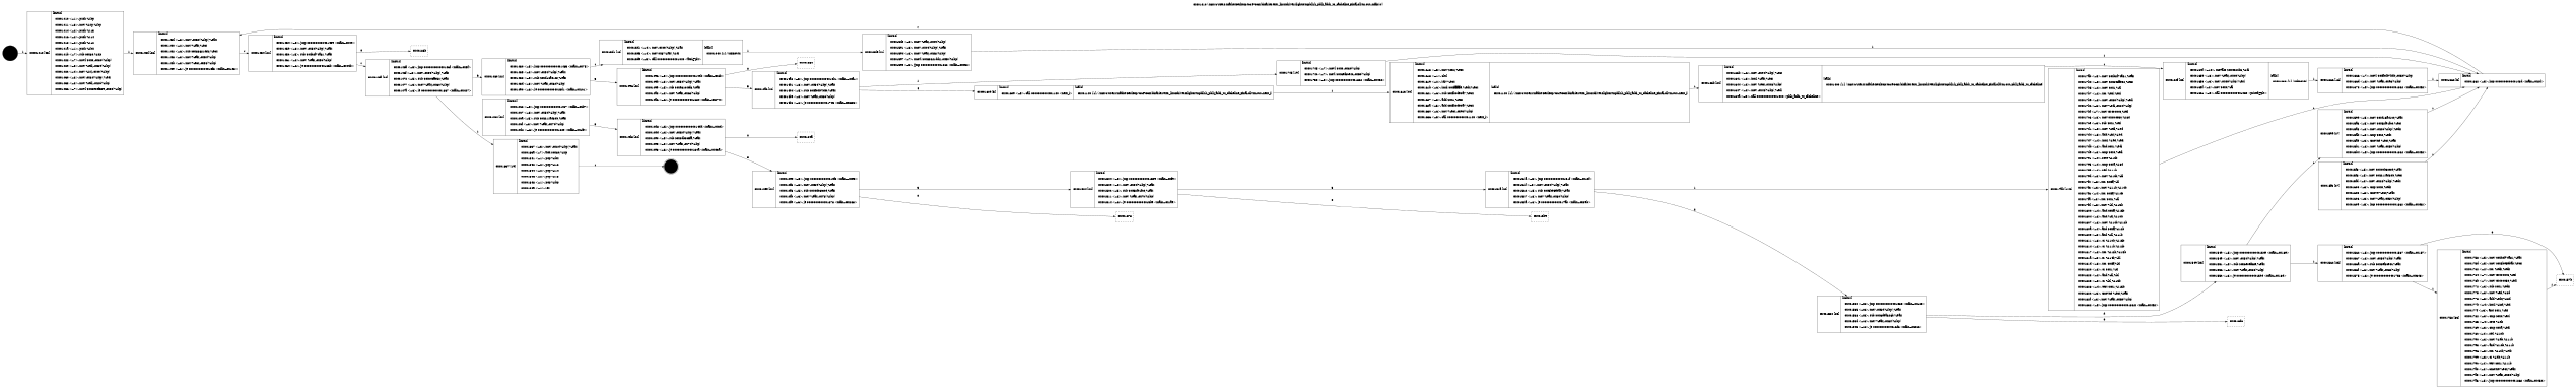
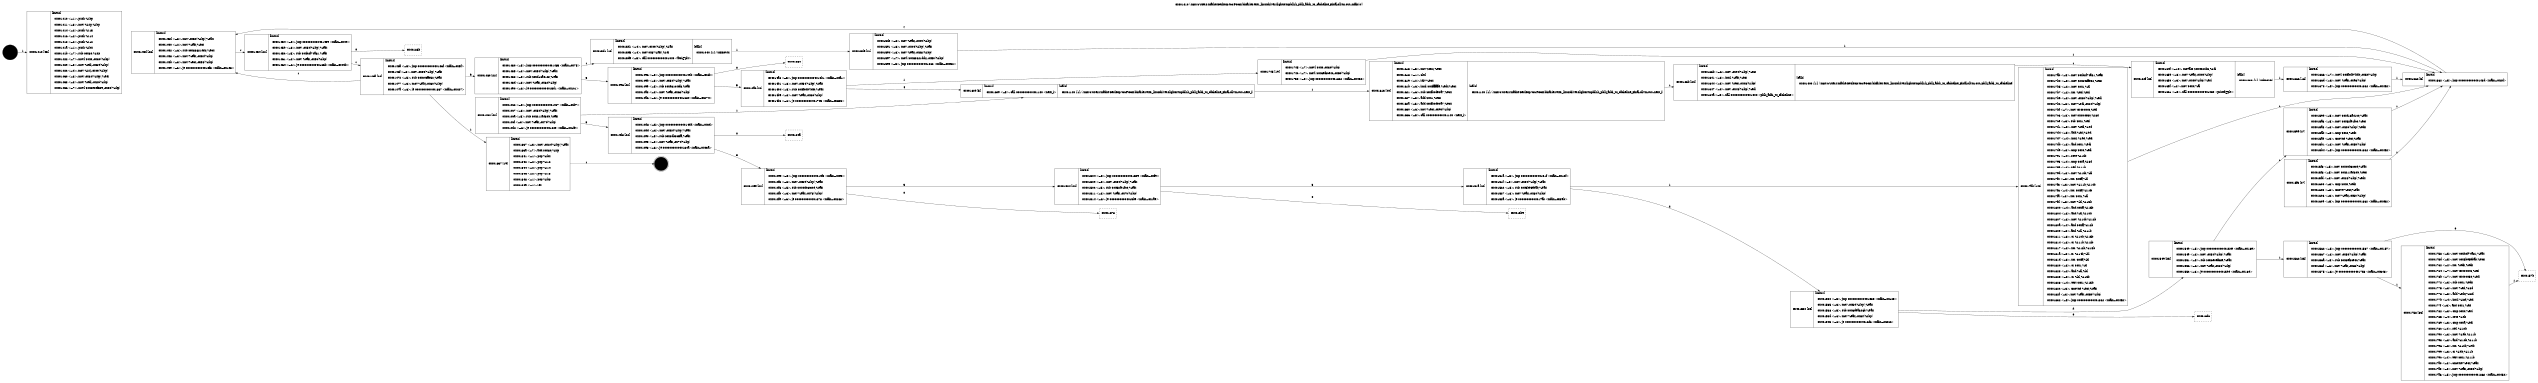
  digraph {
    label="0x401410 (/mnt/c/Users/mathe/Desktop/tcc/POCII/binaries/extr_linuxdriverslightnvmpblk.h_pblk_addr_to_cacheline_Final-ollvm.out::main(0))"
    labelloc=t
    rankdir=LR
    node [shape=record]
    Entry [fillcolor=black height=0.3 shape=circle style=filled width=0.3]
    n2 [label="{\n     0x401410 [45]\l\n     | [instrs]\l\n     &nbsp;&nbsp;0x401410 \<+1\>: push %rbp\l\n     &nbsp;&nbsp;0x401411 \<+3\>: mov %rsp,%rbp\l\n     &nbsp;&nbsp;0x401414 \<+2\>: push %r15\l\n     &nbsp;&nbsp;0x401416 \<+2\>: push %r14\l\n     &nbsp;&nbsp;0x401418 \<+2\>: push %r12\l\n     &nbsp;&nbsp;0x40141a \<+1\>: push %rbx\l\n     &nbsp;&nbsp;0x40141b \<+7\>: sub $0x80,%rsp\l\n     &nbsp;&nbsp;0x401422 \<+7\>: movl $0x0,-0x30(%rbp)\l\n     &nbsp;&nbsp;0x401429 \<+3\>: mov %edi,-0x34(%rbp)\l\n     &nbsp;&nbsp;0x40142c \<+4\>: mov %rsi,-0x40(%rbp)\l\n     &nbsp;&nbsp;0x401430 \<+3\>: mov -0x34(%rbp),%edi\l\n     &nbsp;&nbsp;0x401433 \<+3\>: mov %edi,-0x2c(%rbp)\l\n     &nbsp;&nbsp;0x401436 \<+7\>: movl $0x6e0ef589,-0x50(%rbp)\l\n  }"]
    n3 [label="{\n     0x40143d [23]\l\n     | [instrs]\l\n     &nbsp;&nbsp;0x40143d \<+3\>: mov -0x50(%rbp),%eax\l\n     &nbsp;&nbsp;0x401440 \<+2\>: mov %eax,%ecx\l\n     &nbsp;&nbsp;0x401442 \<+6\>: sub $0x83621dd2,%ecx\l\n     &nbsp;&nbsp;0x401448 \<+3\>: mov %eax,-0x54(%rbp)\l\n     &nbsp;&nbsp;0x40144b \<+3\>: mov %ecx,-0x58(%rbp)\l\n     &nbsp;&nbsp;0x40144e \<+6\>: je 00000000004015f3 \<main+0x1e3\>\l\n  }"]
    n4 [label="{\n     0x401454 [22]\l\n     | [instrs]\l\n     &nbsp;&nbsp;0x401454 \<+5\>: jmp 0000000000401459 \<main+0x49\>\l\n     &nbsp;&nbsp;0x401459 \<+3\>: mov -0x54(%rbp),%eax\l\n     &nbsp;&nbsp;0x40145c \<+5\>: sub $0xb2f74a81,%eax\l\n     &nbsp;&nbsp;0x401461 \<+3\>: mov %eax,-0x5c(%rbp)\l\n     &nbsp;&nbsp;0x401464 \<+6\>: je 000000000040185b \<main+0x44b\>\l\n  }"]
    n5 [label="{\n     0x4015f3 [27]\l\n     | [instrs]\l\n     &nbsp;&nbsp;0x4015f3 \<+5\>: mov $0x40b6cc0e,%eax\l\n     &nbsp;&nbsp;0x4015f8 \<+5\>: mov $0x211ad30b,%ecx\l\n     &nbsp;&nbsp;0x4015fd \<+3\>: mov -0x28(%rbp),%edx\l\n     &nbsp;&nbsp;0x401600 \<+3\>: cmp $0x0,%edx\l\n     &nbsp;&nbsp;0x401603 \<+3\>: cmove %ecx,%eax\l\n     &nbsp;&nbsp;0x401606 \<+3\>: mov %eax,-0x50(%rbp)\l\n     &nbsp;&nbsp;0x401609 \<+5\>: jmp 0000000000401862 \<main+0x452\>\l\n  }"]
    n6 [label="{\n     0x401862 [5]\l\n     | [instrs]\l\n     &nbsp;&nbsp;0x401862 \<+5\>: jmp 000000000040143d \<main+0x2d\>\l\n  }"]
    n7 [label="{\n     0x40185b\l\n  }" style=dashed]
    n8 [label="{\n     0x40146a [22]\l\n     | [instrs]\l\n     &nbsp;&nbsp;0x40146a \<+5\>: jmp 000000000040146f \<main+0x5f\>\l\n     &nbsp;&nbsp;0x40146f \<+3\>: mov -0x54(%rbp),%eax\l\n     &nbsp;&nbsp;0x401472 \<+5\>: sub $0xc4cff052,%eax\l\n     &nbsp;&nbsp;0x401477 \<+3\>: mov %eax,-0x60(%rbp)\l\n     &nbsp;&nbsp;0x40147a \<+6\>: je 0000000000401837 \<main+0x427\>\l\n  }"]
    n9 [label="{\n     0x401837 [19]\l\n     | [instrs]\l\n     &nbsp;&nbsp;0x401837 \<+3\>: mov -0x24(%rbp),%eax\l\n     &nbsp;&nbsp;0x40183a \<+7\>: add $0x80,%rsp\l\n     &nbsp;&nbsp;0x401841 \<+1\>: pop %rbx\l\n     &nbsp;&nbsp;0x401842 \<+2\>: pop %r12\l\n     &nbsp;&nbsp;0x401844 \<+2\>: pop %r14\l\n     &nbsp;&nbsp;0x401846 \<+2\>: pop %r15\l\n     &nbsp;&nbsp;0x401848 \<+1\>: pop %rbp\l\n     &nbsp;&nbsp;0x401849 \<+1\>: ret\l\n  }"]
    n10 [label="{\n     0x401480 [22]\l\n     | [instrs]\l\n     &nbsp;&nbsp;0x401480 \<+5\>: jmp 0000000000401485 \<main+0x75\>\l\n     &nbsp;&nbsp;0x401485 \<+3\>: mov -0x54(%rbp),%eax\l\n     &nbsp;&nbsp;0x401488 \<+5\>: sub $0xd16a41c0,%eax\l\n     &nbsp;&nbsp;0x40148d \<+3\>: mov %eax,-0x64(%rbp)\l\n     &nbsp;&nbsp;0x401490 \<+6\>: je 00000000004015d1 \<main+0x1c1\>\l\n  }"]
    Exit [fillcolor=black height=0.3 peripheries=2 shape=circle style=filled width=0.3]
    n12 [label="{\n     0x4015d1 [13]\l\n     | [instrs]\l\n     &nbsp;&nbsp;0x4015d1 \<+4\>: mov -0x40(%rbp),%rax\l\n     &nbsp;&nbsp;0x4015d5 \<+4\>: mov 0x8(%rax),%rdi\l\n     &nbsp;&nbsp;0x4015d9 \<+5\>: call 0000000000401040 \<atoi@plt\>\l\n     | [calls]\l\n     &nbsp;&nbsp;0x401040 \{1\} (unknown)\l\n  }"]
    n13 [label="{\n     0x401496 [22]\l\n     | [instrs]\l\n     &nbsp;&nbsp;0x401496 \<+5\>: jmp 000000000040149b \<main+0x8b\>\l\n     &nbsp;&nbsp;0x40149b \<+3\>: mov -0x54(%rbp),%eax\l\n     &nbsp;&nbsp;0x40149e \<+5\>: sub $0xe81c40f8,%eax\l\n     &nbsp;&nbsp;0x4014a3 \<+3\>: mov %eax,-0x68(%rbp)\l\n     &nbsp;&nbsp;0x4014a6 \<+6\>: je 0000000000401684 \<main+0x274\>\l\n  }"]
    n14 [label="{\n     0x40157b\l\n  }" style=dashed]
    n15 [label="{\n     0x4015de [21]\l\n     | [instrs]\l\n     &nbsp;&nbsp;0x4015de \<+3\>: mov %eax,-0x44(%rbp)\l\n     &nbsp;&nbsp;0x4015e1 \<+3\>: mov -0x44(%rbp),%eax\l\n     &nbsp;&nbsp;0x4015e4 \<+3\>: mov %eax,-0x28(%rbp)\l\n     &nbsp;&nbsp;0x4015e7 \<+7\>: movl $0x83621dd2,-0x50(%rbp)\l\n     &nbsp;&nbsp;0x4015ee \<+5\>: jmp 0000000000401862 \<main+0x452\>\l\n  }"]
    n16 [label="{\n     0x401684\l\n  }" style=dashed]
    n17 [label="{\n     0x4014ac [22]\l\n     | [instrs]\l\n     &nbsp;&nbsp;0x4014ac \<+5\>: jmp 00000000004014b1 \<main+0xa1\>\l\n     &nbsp;&nbsp;0x4014b1 \<+3\>: mov -0x54(%rbp),%eax\l\n     &nbsp;&nbsp;0x4014b4 \<+5\>: sub $0xfbdb7bbb,%eax\l\n     &nbsp;&nbsp;0x4014b9 \<+3\>: mov %eax,-0x6c(%rbp)\l\n     &nbsp;&nbsp;0x4014bc \<+6\>: je 0000000000401745 \<main+0x335\>\l\n  }"]
    n18 [label="{\n     0x401758 [83]\l\n     | [instrs]\l\n     &nbsp;&nbsp;0x401758 \<+5\>: mov $0xb2f74a81,%eax\l\n     &nbsp;&nbsp;0x40175d \<+5\>: mov $0x5be5ebab,%ecx\l\n     &nbsp;&nbsp;0x401762 \<+2\>: xor %edx,%edx\l\n     &nbsp;&nbsp;0x401764 \<+7\>: mov 0x40404c,%esi\l\n     &nbsp;&nbsp;0x40176b \<+7\>: mov 0x404050,%edi\l\n     &nbsp;&nbsp;0x401772 \<+3\>: sub $0x1,%edx\l\n     &nbsp;&nbsp;0x401775 \<+3\>: mov %esi,%r8d\l\n     &nbsp;&nbsp;0x401778 \<+3\>: add %edx,%r8d\l\n     &nbsp;&nbsp;0x40177b \<+4\>: imul %r8d,%esi\l\n     &nbsp;&nbsp;0x40177f \<+3\>: and $0x1,%esi\l\n     &nbsp;&nbsp;0x401782 \<+3\>: cmp $0x0,%esi\l\n     &nbsp;&nbsp;0x401785 \<+4\>: sete %r9b\l\n     &nbsp;&nbsp;0x401789 \<+3\>: cmp $0xa,%edi\l\n     &nbsp;&nbsp;0x40178c \<+4\>: setl %r10b\l\n     &nbsp;&nbsp;0x401790 \<+3\>: mov %r9b,%r11b\l\n     &nbsp;&nbsp;0x401793 \<+3\>: and %r10b,%r11b\l\n     &nbsp;&nbsp;0x401796 \<+3\>: xor %r10b,%r9b\l\n     &nbsp;&nbsp;0x401799 \<+3\>: or %r9b,%r11b\l\n     &nbsp;&nbsp;0x40179c \<+4\>: test $0x1,%r11b\l\n     &nbsp;&nbsp;0x4017a0 \<+3\>: cmovne %ecx,%eax\l\n     &nbsp;&nbsp;0x4017a3 \<+3\>: mov %eax,-0x50(%rbp)\l\n     &nbsp;&nbsp;0x4017a6 \<+5\>: jmp 0000000000401862 \<main+0x452\>\l\n  }"]
    n19 [label="{\n     0x401745 [19]\l\n     | [instrs]\l\n     &nbsp;&nbsp;0x401745 \<+7\>: movl $0x0,-0x30(%rbp)\l\n     &nbsp;&nbsp;0x40174c \<+7\>: movl $0x6ef8ce4c,-0x50(%rbp)\l\n     &nbsp;&nbsp;0x401753 \<+5\>: jmp 0000000000401862 \<main+0x452\>\l\n  }"]
    n20 [label="{\n     0x40160e [5]\l\n     | [instrs]\l\n     &nbsp;&nbsp;0x40160e \<+5\>: call 0000000000401140 \<next_i\>\l\n     | [calls]\l\n     &nbsp;&nbsp;0x401140 \{1\} (/mnt/c/Users/mathe/Desktop/tcc/POCII/binaries/extr_linuxdriverslightnvmpblk.h_pblk_addr_to_cacheline_Final-ollvm.out::next_i)\l\n  }"]
    n21 [label="{\n     0x401666 [18]\l\n     | [instrs]\l\n     &nbsp;&nbsp;0x401666 \<+7\>: movl $0xfbdb7bbb,-0x50(%rbp)\l\n     &nbsp;&nbsp;0x40166d \<+6\>: mov %eax,-0x98(%rbp)\l\n     &nbsp;&nbsp;0x401673 \<+5\>: jmp 0000000000401862 \<main+0x452\>\l\n  }"]
    n22 [label="{\n     0x4014c2 [22]\l\n     | [instrs]\l\n     &nbsp;&nbsp;0x4014c2 \<+5\>: jmp 00000000004014c7 \<main+0xb7\>\l\n     &nbsp;&nbsp;0x4014c7 \<+3\>: mov -0x54(%rbp),%eax\l\n     &nbsp;&nbsp;0x4014ca \<+5\>: sub $0x211ad30b,%eax\l\n     &nbsp;&nbsp;0x4014cf \<+3\>: mov %eax,-0x70(%rbp)\l\n     &nbsp;&nbsp;0x4014d2 \<+6\>: je 000000000040160e \<main+0x1fe\>\l\n  }"]
    n23 [label="{\n     0x4014d8 [22]\l\n     | [instrs]\l\n     &nbsp;&nbsp;0x4014d8 \<+5\>: jmp 00000000004014dd \<main+0xcd\>\l\n     &nbsp;&nbsp;0x4014dd \<+3\>: mov -0x54(%rbp),%eax\l\n     &nbsp;&nbsp;0x4014e0 \<+5\>: sub $0x3db3c5fa,%eax\l\n     &nbsp;&nbsp;0x4014e5 \<+3\>: mov %eax,-0x74(%rbp)\l\n     &nbsp;&nbsp;0x4014e8 \<+6\>: je 000000000040184a \<main+0x43a\>\l\n  }"]
    n24 [label="{\n     0x40164f [23]\l\n     | [instrs]\l\n     &nbsp;&nbsp;0x40164f \<+10\>: movabs $0x4020b6,%rdi\l\n     &nbsp;&nbsp;0x401659 \<+3\>: mov %eax,-0x4c(%rbp)\l\n     &nbsp;&nbsp;0x40165c \<+3\>: mov -0x4c(%rbp),%esi\l\n     &nbsp;&nbsp;0x40165f \<+2\>: mov $0x0,%al\l\n     &nbsp;&nbsp;0x401661 \<+5\>: call 0000000000401030 \<printf@plt\>\l\n     | [calls]\l\n     &nbsp;&nbsp;0x401030 \{1\} (unknown)\l\n  }"]
    n25 [label="{\n     0x401613 [40]\l\n     | [instrs]\l\n     &nbsp;&nbsp;0x401613 \<+5\>: mov $0x2,%ecx\l\n     &nbsp;&nbsp;0x401618 \<+1\>: cltd\l\n     &nbsp;&nbsp;0x401619 \<+2\>: idiv %ecx\l\n     &nbsp;&nbsp;0x40161b \<+6\>: imul $0xfffffffe,%edx,%ecx\l\n     &nbsp;&nbsp;0x401621 \<+6\>: sub $0xfb0d90a7,%ecx\l\n     &nbsp;&nbsp;0x401627 \<+3\>: add $0x1,%ecx\l\n     &nbsp;&nbsp;0x40162a \<+6\>: add $0xfb0d90a7,%ecx\l\n     &nbsp;&nbsp;0x401630 \<+6\>: mov %ecx,-0x94(%rbp)\l\n     &nbsp;&nbsp;0x401636 \<+5\>: call 0000000000401140 \<next_i\>\l\n     | [calls]\l\n     &nbsp;&nbsp;0x401140 \{1\} (/mnt/c/Users/mathe/Desktop/tcc/POCII/binaries/extr_linuxdriverslightnvmpblk.h_pblk_addr_to_cacheline_Final-ollvm.out::next_i)\l\n  }"]
    n26 [label="{\n     0x40184a\l\n  }" style=dashed]
    n27 [label="{\n     0x4014ee [22]\l\n     | [instrs]\l\n     &nbsp;&nbsp;0x4014ee \<+5\>: jmp 00000000004014f3 \<main+0xe3\>\l\n     &nbsp;&nbsp;0x4014f3 \<+3\>: mov -0x54(%rbp),%eax\l\n     &nbsp;&nbsp;0x4014f6 \<+5\>: sub $0x40b6cc0e,%eax\l\n     &nbsp;&nbsp;0x4014fb \<+3\>: mov %eax,-0x78(%rbp)\l\n     &nbsp;&nbsp;0x4014fe \<+6\>: je 0000000000401678 \<main+0x268\>\l\n  }"]
    n28 [label="{\n     0x40163b [20]\l\n     | [instrs]\l\n     &nbsp;&nbsp;0x40163b \<+6\>: mov -0x94(%rbp),%ecx\l\n     &nbsp;&nbsp;0x401641 \<+3\>: imul %eax,%ecx\l\n     &nbsp;&nbsp;0x401644 \<+3\>: mov %ecx,-0x48(%rbp)\l\n     &nbsp;&nbsp;0x401647 \<+3\>: mov -0x48(%rbp),%edi\l\n     &nbsp;&nbsp;0x40164a \<+5\>: call 0000000000401400 \<pblk_addr_to_cacheline\>\l\n     | [calls]\l\n     &nbsp;&nbsp;0x401400 \{1\} (/mnt/c/Users/mathe/Desktop/tcc/POCII/binaries/extr_linuxdriverslightnvmpblk.h_pblk_addr_to_cacheline_Final-ollvm.out::pblk_addr_to_cacheline)\l\n  }"]
    n29 [label="{\n     0x401678\l\n  }" style=dashed]
    n30 [label="{\n     0x401504 [22]\l\n     | [instrs]\l\n     &nbsp;&nbsp;0x401504 \<+5\>: jmp 0000000000401509 \<main+0xf9\>\l\n     &nbsp;&nbsp;0x401509 \<+3\>: mov -0x54(%rbp),%eax\l\n     &nbsp;&nbsp;0x40150c \<+5\>: sub $0x52f91fc0,%eax\l\n     &nbsp;&nbsp;0x401511 \<+3\>: mov %eax,-0x7c(%rbp)\l\n     &nbsp;&nbsp;0x401514 \<+6\>: je 00000000004015b9 \<main+0x1a9\>\l\n  }"]
    n31 [label="{\n     0x4015b9\l\n  }" style=dashed]
    n32 [label="{\n     0x40151a [22]\l\n     | [instrs]\l\n     &nbsp;&nbsp;0x40151a \<+5\>: jmp 000000000040151f \<main+0x10f\>\l\n     &nbsp;&nbsp;0x40151f \<+3\>: mov -0x54(%rbp),%eax\l\n     &nbsp;&nbsp;0x401522 \<+5\>: sub $0x5be5ebab,%eax\l\n     &nbsp;&nbsp;0x401527 \<+3\>: mov %eax,-0x80(%rbp)\l\n     &nbsp;&nbsp;0x40152a \<+6\>: je 00000000004017ab \<main+0x39b\>\l\n  }"]
    n33 [label="{\n     0x4017ab [140]\l\n     | [instrs]\l\n     &nbsp;&nbsp;0x4017ab \<+5\>: mov $0xb2f74a81,%eax\l\n     &nbsp;&nbsp;0x4017b0 \<+5\>: mov $0xc4cff052,%ecx\l\n     &nbsp;&nbsp;0x4017b5 \<+2\>: mov $0x1,%dl\l\n     &nbsp;&nbsp;0x4017b7 \<+2\>: xor %esi,%esi\l\n     &nbsp;&nbsp;0x4017b9 \<+3\>: mov -0x30(%rbp),%edi\l\n     &nbsp;&nbsp;0x4017bc \<+3\>: mov %edi,-0x24(%rbp)\l\n     &nbsp;&nbsp;0x4017bf \<+7\>: mov 0x40404c,%edi\l\n     &nbsp;&nbsp;0x4017c6 \<+8\>: mov 0x404050,%r8d\l\n     &nbsp;&nbsp;0x4017ce \<+3\>: sub $0x1,%esi\l\n     &nbsp;&nbsp;0x4017d1 \<+3\>: mov %edi,%r9d\l\n     &nbsp;&nbsp;0x4017d4 \<+3\>: add %esi,%r9d\l\n     &nbsp;&nbsp;0x4017d7 \<+4\>: imul %r9d,%edi\l\n     &nbsp;&nbsp;0x4017db \<+3\>: and $0x1,%edi\l\n     &nbsp;&nbsp;0x4017de \<+3\>: cmp $0x0,%edi\l\n     &nbsp;&nbsp;0x4017e1 \<+4\>: sete %r10b\l\n     &nbsp;&nbsp;0x4017e5 \<+4\>: cmp $0xa,%r8d\l\n     &nbsp;&nbsp;0x4017e9 \<+4\>: setl %r11b\l\n     &nbsp;&nbsp;0x4017ed \<+3\>: mov %r10b,%bl\l\n     &nbsp;&nbsp;0x4017f0 \<+3\>: xor $0xff,%bl\l\n     &nbsp;&nbsp;0x4017f3 \<+3\>: mov %r11b,%r14b\l\n     &nbsp;&nbsp;0x4017f6 \<+4\>: xor $0xff,%r14b\l\n     &nbsp;&nbsp;0x4017fa \<+3\>: xor $0x1,%dl\l\n     &nbsp;&nbsp;0x4017fd \<+3\>: mov %bl,%r15b\l\n     &nbsp;&nbsp;0x401800 \<+4\>: and $0xff,%r15b\l\n     &nbsp;&nbsp;0x401804 \<+3\>: and %dl,%r10b\l\n     &nbsp;&nbsp;0x401807 \<+3\>: mov %r14b,%r12b\l\n     &nbsp;&nbsp;0x40180a \<+4\>: and $0xff,%r12b\l\n     &nbsp;&nbsp;0x40180e \<+3\>: and %dl,%r11b\l\n     &nbsp;&nbsp;0x401811 \<+3\>: or %r10b,%r15b\l\n     &nbsp;&nbsp;0x401814 \<+3\>: or %r11b,%r12b\l\n     &nbsp;&nbsp;0x401817 \<+3\>: xor %r12b,%r15b\l\n     &nbsp;&nbsp;0x40181a \<+3\>: or %r14b,%bl\l\n     &nbsp;&nbsp;0x40181d \<+3\>: xor $0xff,%bl\l\n     &nbsp;&nbsp;0x401820 \<+3\>: or $0x1,%dl\l\n     &nbsp;&nbsp;0x401823 \<+2\>: and %dl,%bl\l\n     &nbsp;&nbsp;0x401825 \<+3\>: or %bl,%r15b\l\n     &nbsp;&nbsp;0x401828 \<+4\>: test $0x1,%r15b\l\n     &nbsp;&nbsp;0x40182c \<+3\>: cmovne %ecx,%eax\l\n     &nbsp;&nbsp;0x40182f \<+3\>: mov %eax,-0x50(%rbp)\l\n     &nbsp;&nbsp;0x401832 \<+5\>: jmp 0000000000401862 \<main+0x452\>\l\n  }"]
    n34 [label="{\n     0x401530 [25]\l\n     | [instrs]\l\n     &nbsp;&nbsp;0x401530 \<+5\>: jmp 0000000000401535 \<main+0x125\>\l\n     &nbsp;&nbsp;0x401535 \<+3\>: mov -0x54(%rbp),%eax\l\n     &nbsp;&nbsp;0x401538 \<+5\>: sub $0x6d9a326b,%eax\l\n     &nbsp;&nbsp;0x40153d \<+6\>: mov %eax,-0x84(%rbp)\l\n     &nbsp;&nbsp;0x401543 \<+6\>: je 00000000004016dc \<main+0x2cc\>\l\n  }"]
    n35 [label="{\n     0x4016dc\l\n  }" style=dashed]
    n36 [label="{\n     0x401549 [25]\l\n     | [instrs]\l\n     &nbsp;&nbsp;0x401549 \<+5\>: jmp 000000000040154e \<main+0x13e\>\l\n     &nbsp;&nbsp;0x40154e \<+3\>: mov -0x54(%rbp),%eax\l\n     &nbsp;&nbsp;0x401551 \<+5\>: sub $0x6e0ef589,%eax\l\n     &nbsp;&nbsp;0x401556 \<+6\>: mov %eax,-0x88(%rbp)\l\n     &nbsp;&nbsp;0x40155c \<+6\>: je 000000000040159e \<main+0x18e\>\l\n  }"]
    n37 [label="{\n     0x401562 [25]\l\n     | [instrs]\l\n     &nbsp;&nbsp;0x401562 \<+5\>: jmp 0000000000401567 \<main+0x157\>\l\n     &nbsp;&nbsp;0x401567 \<+3\>: mov -0x54(%rbp),%eax\l\n     &nbsp;&nbsp;0x40156a \<+5\>: sub $0x6ef8ce4c,%eax\l\n     &nbsp;&nbsp;0x40156f \<+6\>: mov %eax,-0x8c(%rbp)\l\n     &nbsp;&nbsp;0x401575 \<+6\>: je 0000000000401758 \<main+0x348\>\l\n  }"]
    n38 [label="{\n     0x40159e [27]\l\n     | [instrs]\l\n     &nbsp;&nbsp;0x40159e \<+5\>: mov $0xd16a41c0,%eax\l\n     &nbsp;&nbsp;0x4015a3 \<+5\>: mov $0x52f91fc0,%ecx\l\n     &nbsp;&nbsp;0x4015a8 \<+3\>: mov -0x2c(%rbp),%edx\l\n     &nbsp;&nbsp;0x4015ab \<+3\>: cmp $0x2,%edx\l\n     &nbsp;&nbsp;0x4015ae \<+3\>: cmovne %ecx,%eax\l\n     &nbsp;&nbsp;0x4015b1 \<+3\>: mov %eax,-0x50(%rbp)\l\n     &nbsp;&nbsp;0x4015b4 \<+5\>: jmp 0000000000401862 \<main+0x452\>\l\n  }"]
    Entry -> n2 [label=" 1"]
-   n2 -> n3 [label=" 1"]
+   n8 -> n3 [label=" 1"]
    n3 -> n4 [label=" 7"]
    n4 -> n7 [label=" 0"]
    n4 -> n8 [label=" 7"]
    n5 -> n6 [label=" 1"]
    n6 -> n3 [label=" 7"]
    n8 -> n9 [label=" 1"]
    n8 -> n10 [label=" 6"]
    n9 -> Exit [label=" 1"]
    n10 -> n12 [label=" 1"]
    n10 -> n13 [label=" 5"]
    n12 -> n15 [label=" 1"]
    n13 -> n16 [label=" 0"]
    n13 -> n17 [label=" 5"]
    n15 -> n6 [label=" 1"]
    n17 -> n19 [label=" 1"]
    n17 -> n20 [label=" 4"]
    n18 -> n14 [label=" 1"]
    n19 -> n6 [label=" 1"]
    n20 -> n25 [label=" 1"]
    n21 -> n6 [label=" 1"]
+   n22 -> n20 [label=" 1"]
    n22 -> n23 [label=" 3"]
    n23 -> n26 [label=" 0"]
    n23 -> n27 [label=" 8"]
    n24 -> n21 [label=" 1"]
    n25 -> n28 [label=" 1"]
    n27 -> n29 [label=" 0"]
    n27 -> n30 [label=" 3"]
    n28 -> n24 [label=" 1"]
    n30 -> n31 [label=" 0"]
    n30 -> n32 [label=" 3"]
    n32 -> n33 [label=" 1"]
    n32 -> n34 [label=" 2"]
    n33 -> n6 [label=" 1"]
    n34 -> n35 [label=" 0"]
    n34 -> n36 [label=" 2"]
    n36 -> n37 [label=" 1"]
    n36 -> n38 [label=" 1"]
    n37 -> n14 [label=" 0"]
    n37 -> n18 [label=" 1"]
    n38 -> n6 [label=" 1"]
  }
